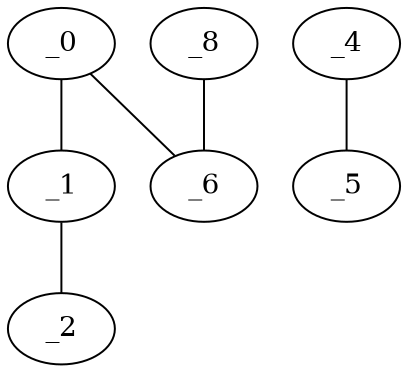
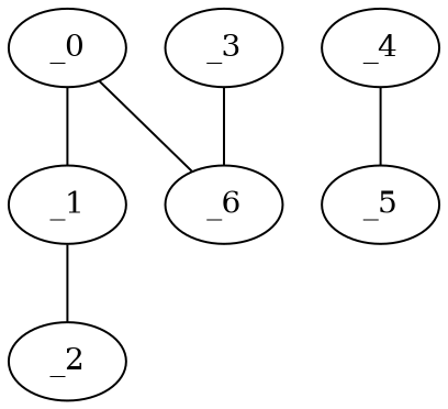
  graph {
    _0 [x=0.938437 y=3.015]
    _1 [x=0.94978 y=0.689194]
    _6 [x=0.355666 y=0.18495]
    _2 [x=2.05991 y=0.645218]
-   _3 [x=2.05 y=2.86 label=_8]
+   _3 [x=2.05 y=2.86]
    _4 [x=1.08155 y=1.78769]
    _5 [x=2.63377 y=1.40006]
    _0 -- _1
    _0 -- _6
    _1 -- _2
    _3 -- _6
    _4 -- _5
  }
